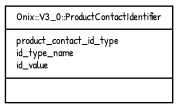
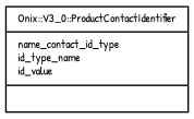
  digraph {
    fontname="Patrick Hand"
    fontsize=8
-   n1 [fontname="Patrick Hand" fontsize=8 label="{Onix::V3_0::ProductContactIdentifier\l|product_contact_id_type\lid_type_name\lid_value\l|\l}" shape=record]
+   n1 [fontname="Patrick Hand" fontsize=8 label="{Onix::V3_0::ProductContactIdentifier\l|name_contact_id_type\lid_type_name\lid_value\l|\l}" shape=record]
  }
